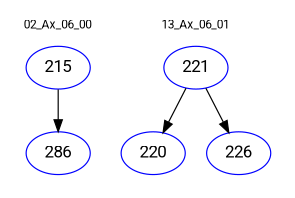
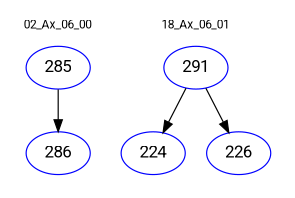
  digraph {
    fontname=Roboto
    node [color=blue fontname=Roboto]
    edge [color=black fontname=Roboto]
-   n1 [label=215]
+   n1 [label=285]
    n2 [label=286]
-   n3 [label=221]
-   n4 [label=220]
+   n3 [label=291]
+   n4 [label=224]
    n5 [label=226]
    subgraph cluster_1 {
      color=white
      fontsize=10
      label="02_Ax_06_00"
      n1
      n2
    }
    subgraph cluster_2 {
      color=white
      fontsize=10
-     label="13_Ax_06_01"
+     label="18_Ax_06_01"
      n3
      n4
      n5
    }
    n1 -> n2
    n3 -> n4
    n3 -> n5
  }
